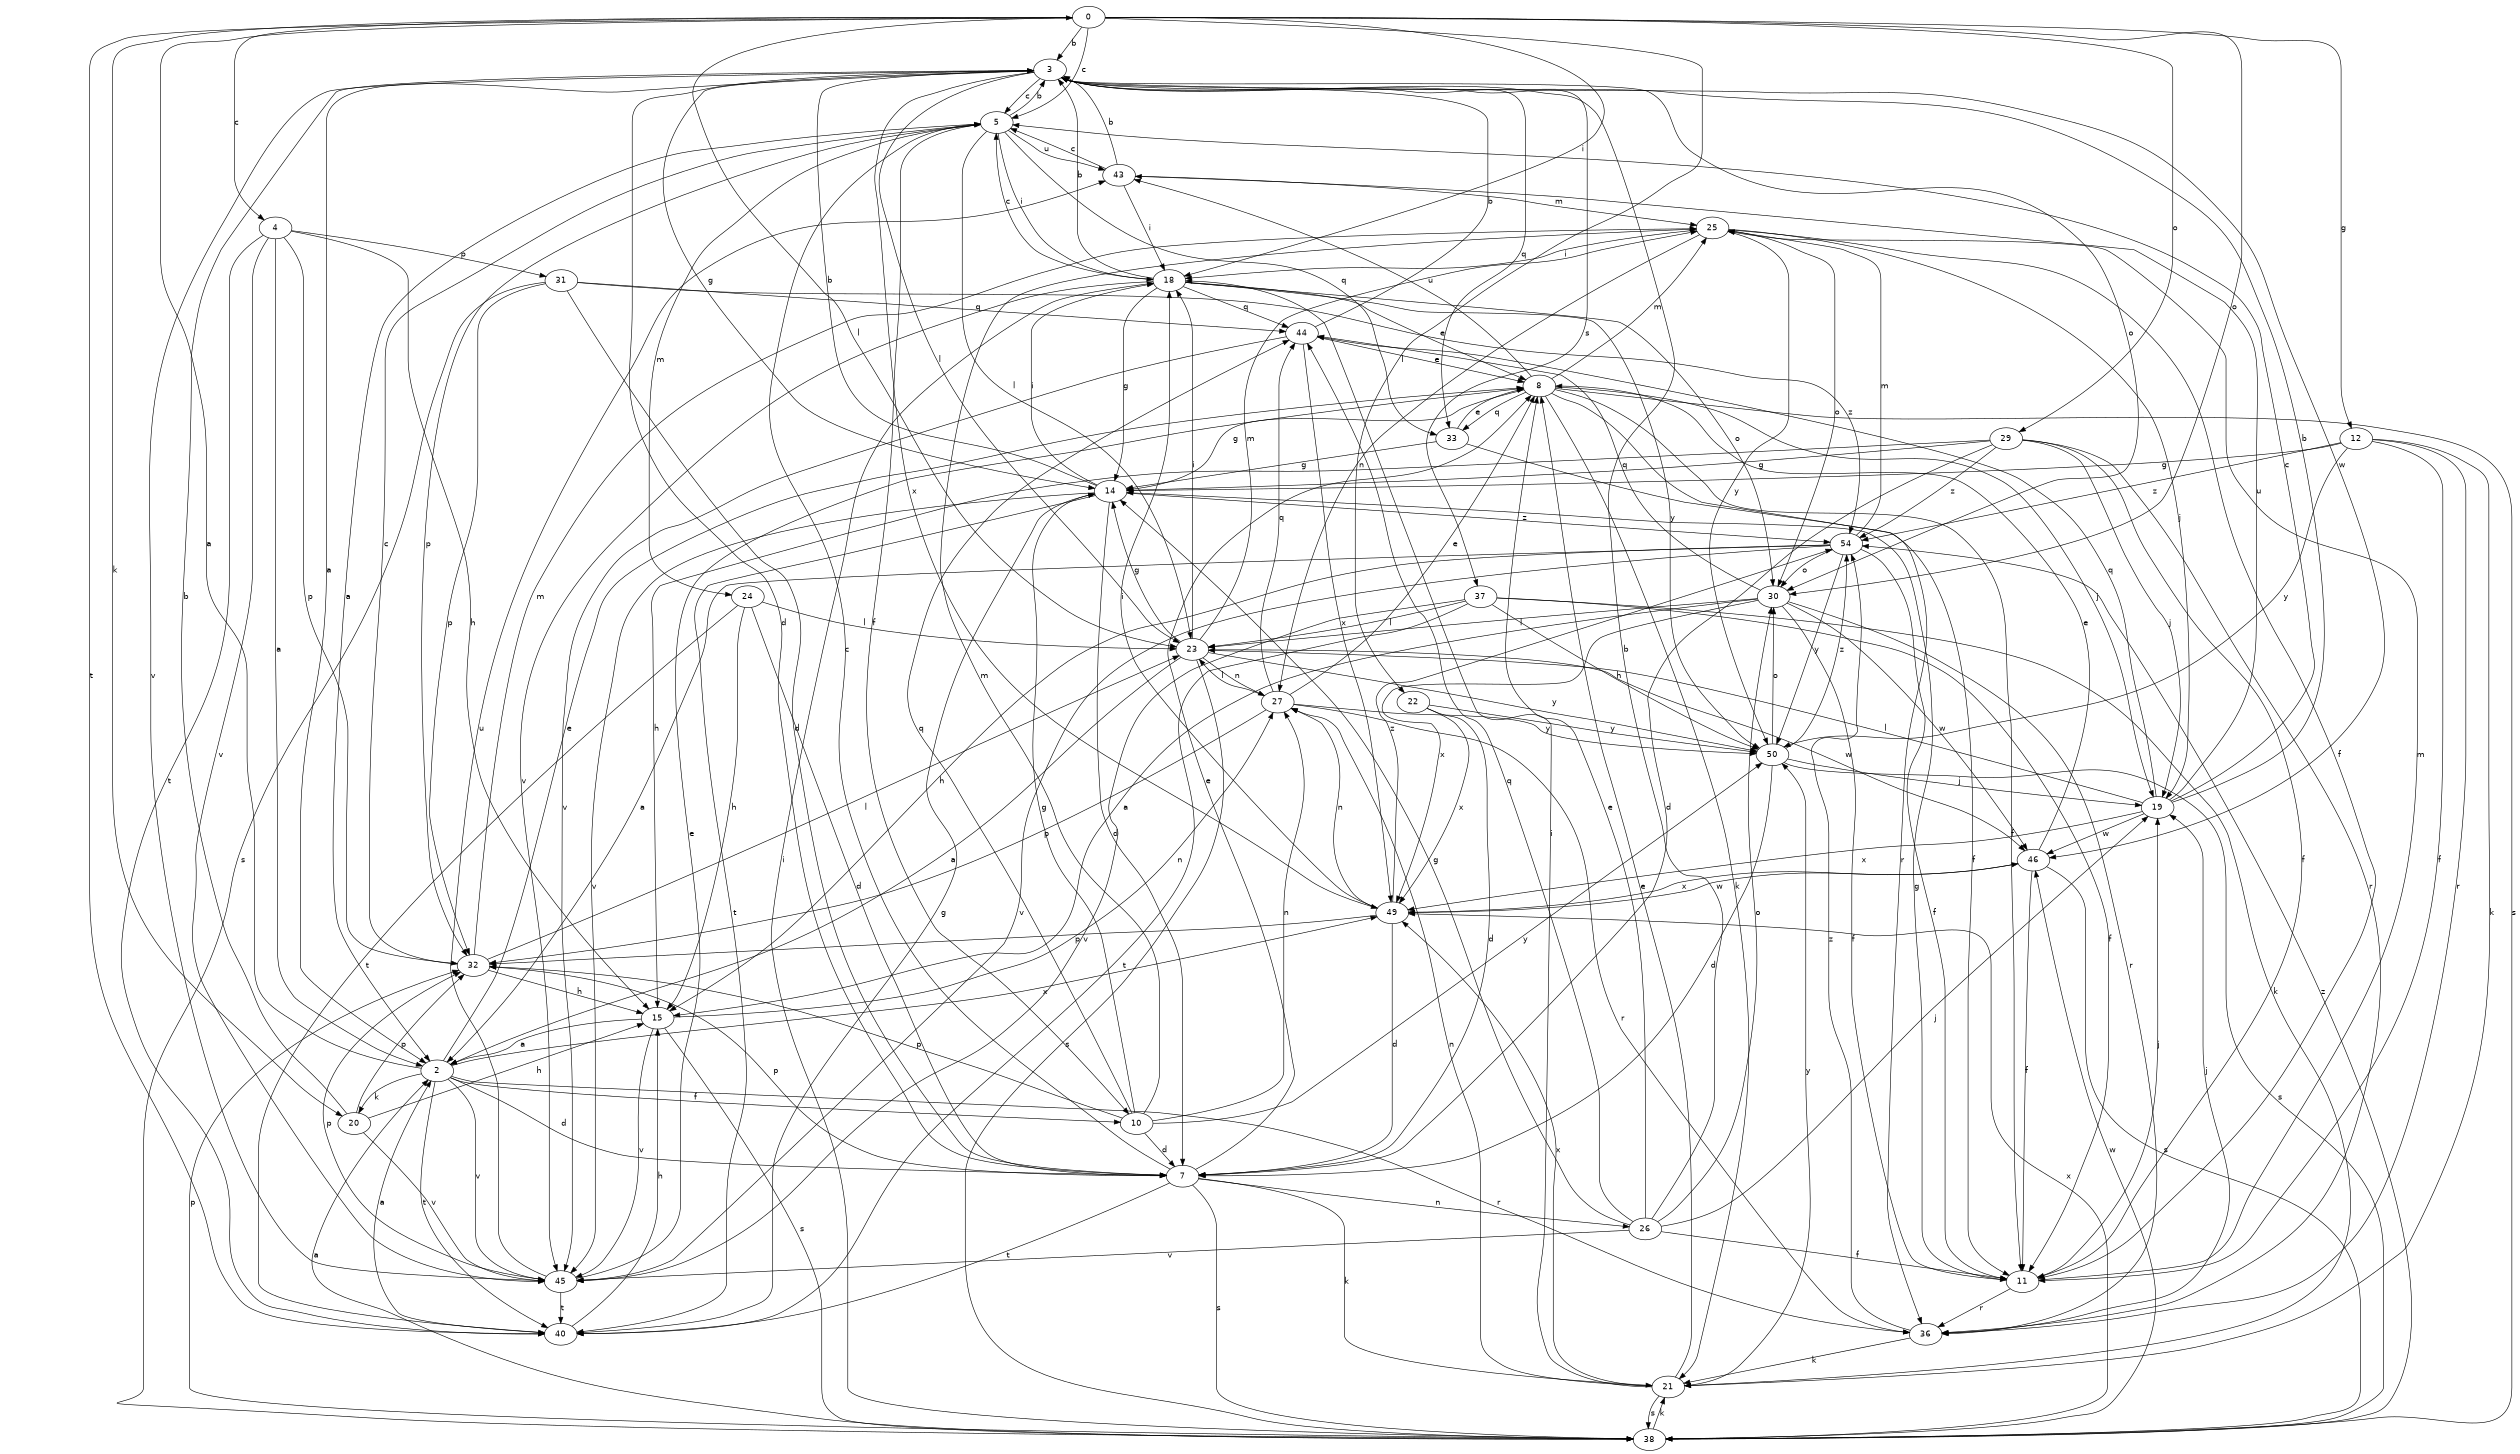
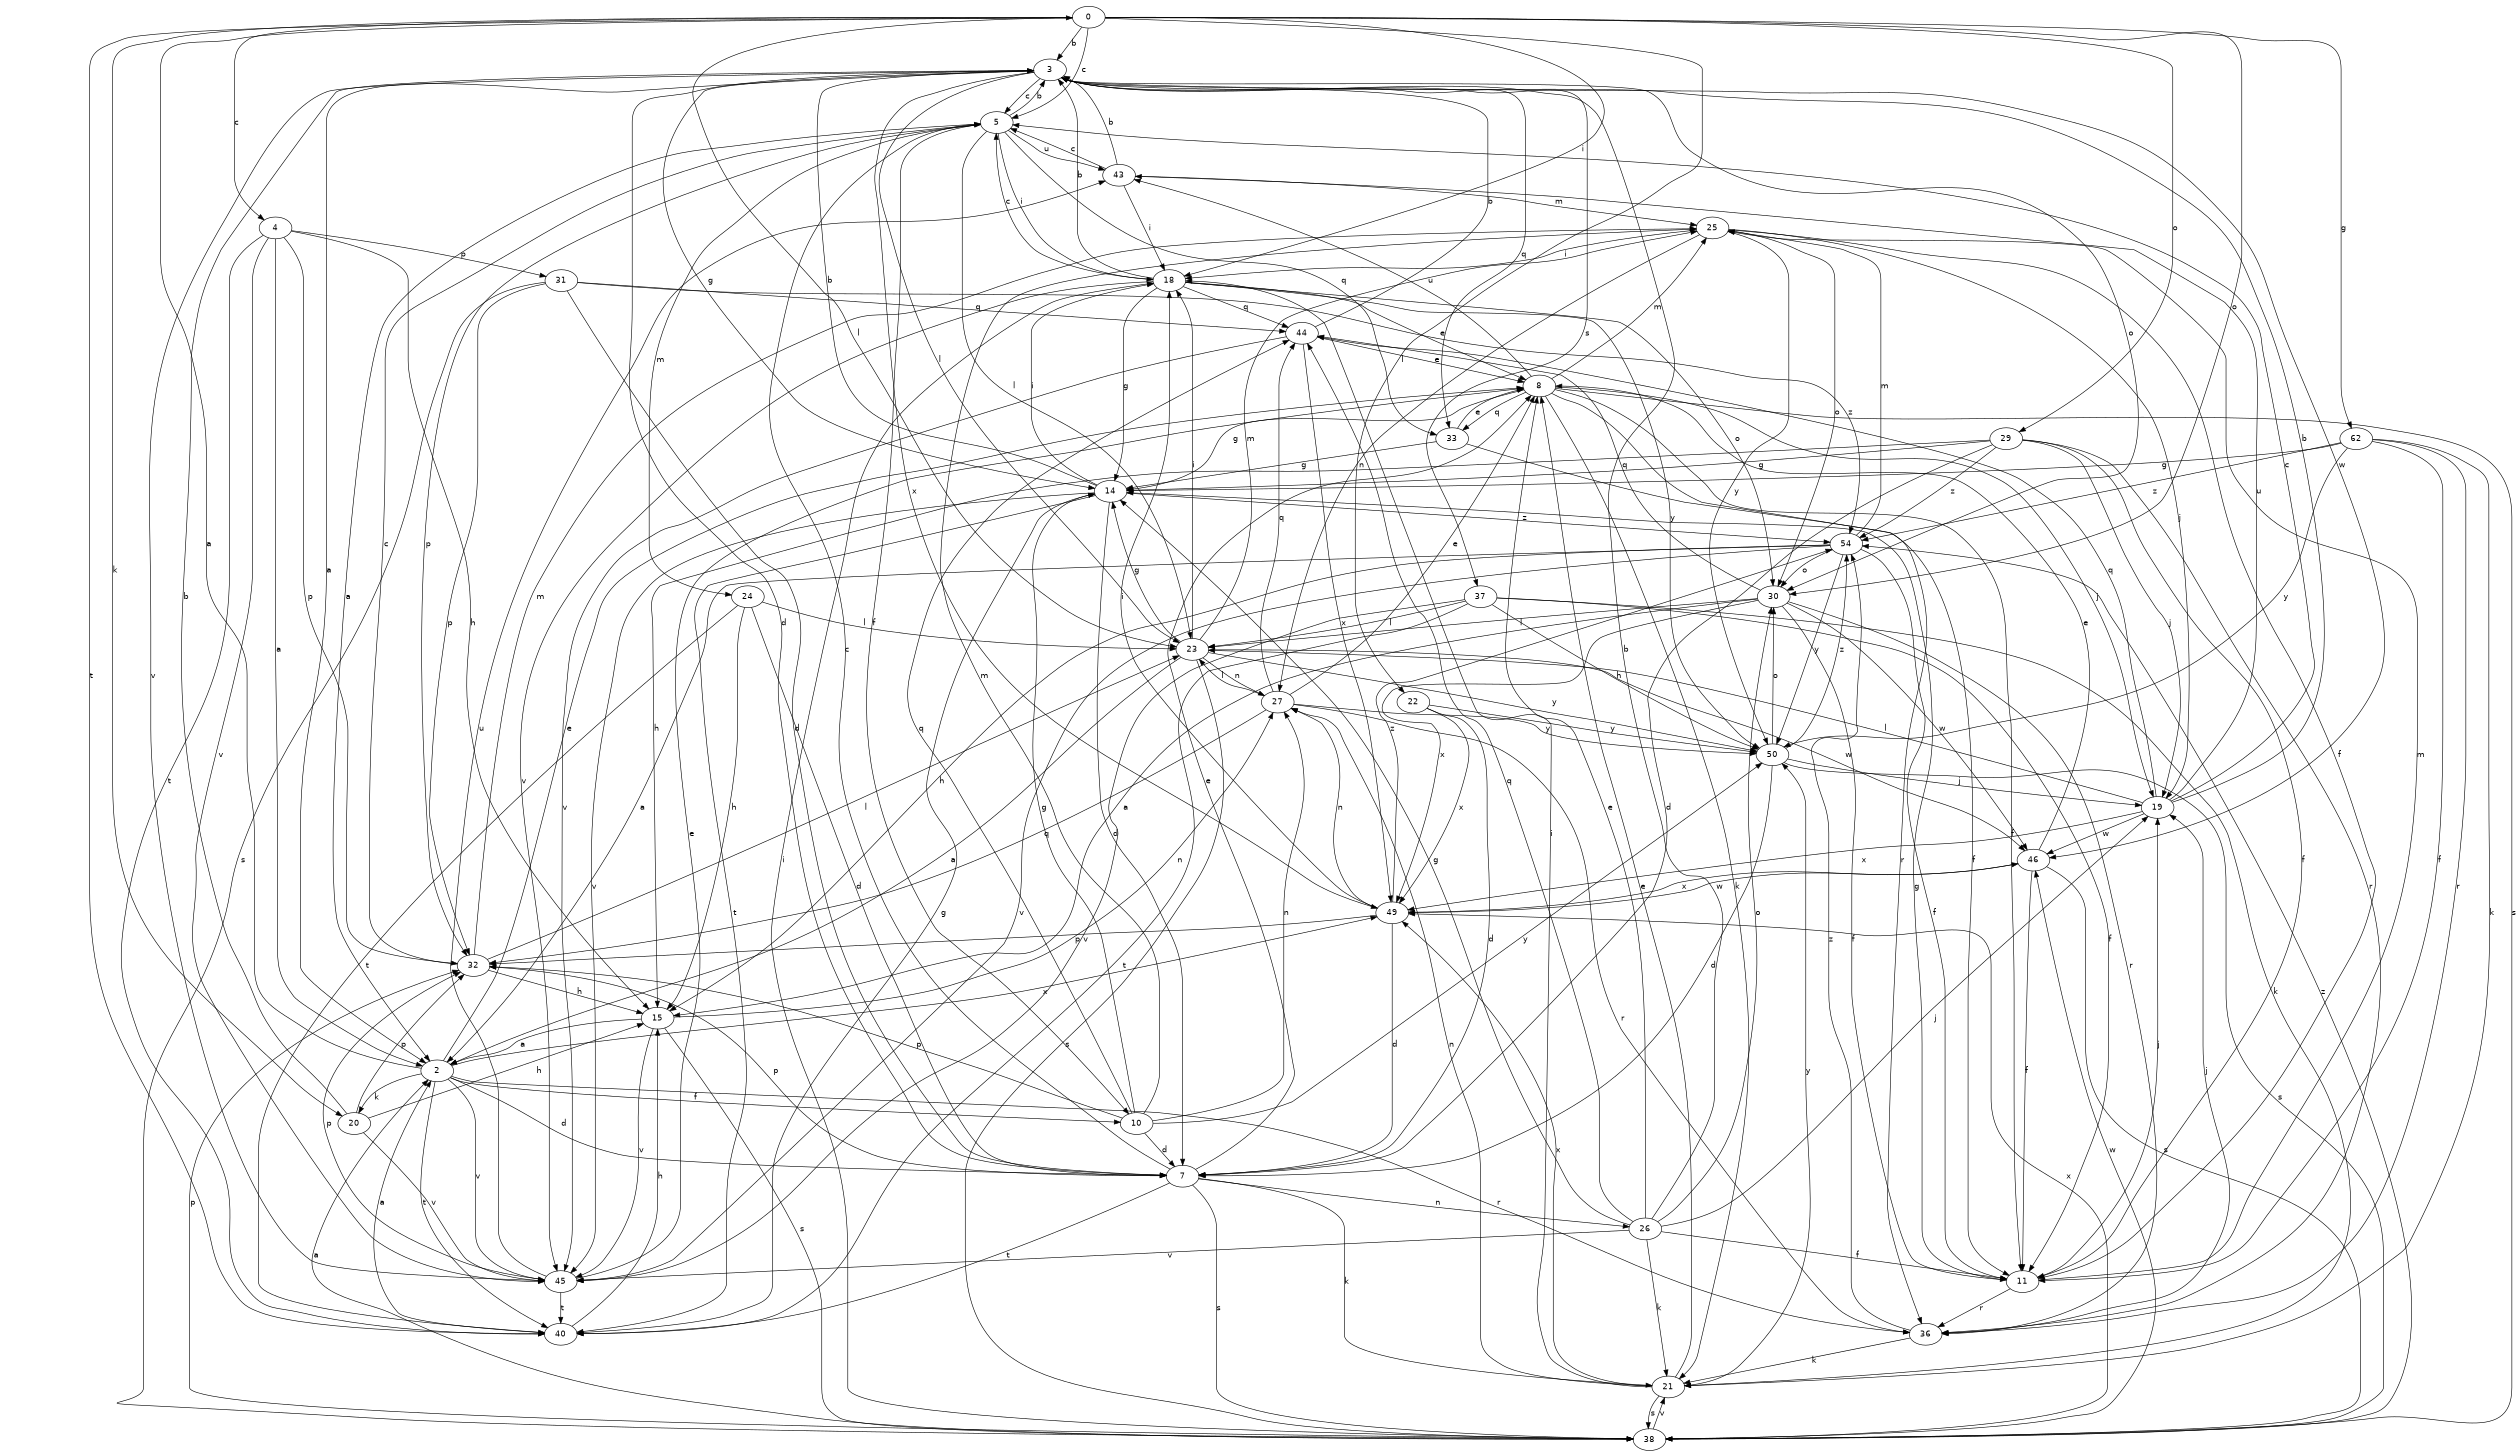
  strict digraph {
    fontname="DejaVu Sans"
    node [fontname="DejaVu Sans"]
    edge [fontname="DejaVu Sans"]
    0
    3
    4
    5
-   12
+   12 [label=62]
    18
    20
    22
    23
    29
    30
    40
    2
    7
    45
    49
    14
    33
    37
    46
    15
    31
    32
    10
    24
    43
    36
    21
    11
    50
    54
    8
    n33 [label=44]
    38
    25
    27
    19
    26
    0 -> 3 [label=b]
    0 -> 4 [label=c]
    0 -> 5 [label=c]
    0 -> 12 [label=g]
    0 -> 18 [label=i]
    0 -> 20 [label=k]
    0 -> 22 [label=l]
    0 -> 23 [label=l]
    0 -> 29 [label=o]
    0 -> 30 [label=o]
    0 -> 40 [label=t]
    3 -> 5 [label=c]
    3 -> 23 [label=l]
    3 -> 30 [label=o]
    3 -> 2 [label=a]
    3 -> 7 [label=d]
    3 -> 45 [label=v]
    3 -> 49 [label=x]
    3 -> 14 [label=g]
    3 -> 33 [label=q]
    3 -> 37 [label=s]
    3 -> 46 [label=w]
    4 -> 40 [label=t]
    4 -> 2 [label=a]
    4 -> 45 [label=v]
    4 -> 15 [label=h]
    4 -> 31 [label=p]
    4 -> 32 [label=p]
    5 -> 3 [label=b]
    5 -> 18 [label=i]
    5 -> 23 [label=l]
    5 -> 2 [label=a]
    5 -> 33 [label=q]
    5 -> 32 [label=p]
    5 -> 10 [label=f]
    5 -> 24 [label=m]
    5 -> 43 [label=u]
    12 -> 14 [label=g]
    12 -> 36 [label=r]
    12 -> 21 [label=k]
    12 -> 11 [label=f]
    12 -> 50 [label=y]
    12 -> 54 [label=z]
    18 -> 3 [label=b]
    18 -> 5 [label=c]
    18 -> 30 [label=o]
    18 -> 45 [label=v]
    18 -> 14 [label=g]
    18 -> 50 [label=y]
    18 -> 8 [label=e]
    18 -> n33 [label=q]
    20 -> 3 [label=b]
    20 -> 45 [label=v]
    20 -> 15 [label=h]
    20 -> 32 [label=p]
    22 -> 7 [label=d]
    22 -> 49 [label=x]
    22 -> 50 [label=y]
    23 -> 18 [label=i]
    23 -> 2 [label=a]
    23 -> 14 [label=g]
    23 -> 46 [label=w]
    23 -> 50 [label=y]
    23 -> 38 [label=s]
    23 -> 25 [label=m]
    23 -> 27 [label=n]
    29 -> 7 [label=d]
    29 -> 14 [label=g]
    29 -> 15 [label=h]
    29 -> 36 [label=r]
    29 -> 11 [label=f]
    29 -> 54 [label=z]
    29 -> 19 [label=j]
    30 -> 23 [label=l]
    30 -> 49 [label=x]
    30 -> 46 [label=w]
    30 -> 15 [label=a]
    30 -> 36 [label=r]
    30 -> 11 [label=f]
    30 -> n33 [label=q]
    40 -> 2 [label=a]
    40 -> 14 [label=g]
    40 -> 15 [label=h]
    2 -> 0 [label=a]
    2 -> 20 [label=k]
    2 -> 40 [label=t]
    2 -> 7 [label=d]
    2 -> 45 [label=v]
    2 -> 49 [label=x]
    2 -> 10 [label=f]
    2 -> 36 [label=r]
    2 -> 8 [label=e]
    7 -> 5 [label=c]
    7 -> 40 [label=t]
    7 -> 32 [label=p]
    7 -> 21 [label=k]
    7 -> 8 [label=e]
    7 -> 38 [label=s]
    7 -> 26 [label=n]
    45 -> 40 [label=t]
    45 -> 32 [label=p]
    45 -> 43 [label=u]
    45 -> 8 [label=e]
    49 -> 18 [label=i]
    49 -> 7 [label=d]
    49 -> 46 [label=w]
    49 -> 32 [label=p]
    49 -> 54 [label=z]
    49 -> 27 [label=n]
    14 -> 3 [label=b]
    14 -> 18 [label=i]
    14 -> 40 [label=t]
    14 -> 7 [label=d]
    14 -> 45 [label=v]
    14 -> 54 [label=z]
    33 -> 14 [label=g]
    33 -> 11 [label=f]
    33 -> 8 [label=e]
    37 -> 23 [label=l]
    37 -> 40 [label=t]
    37 -> 45 [label=v]
    37 -> 21 [label=k]
    37 -> 11 [label=f]
    37 -> 50 [label=h]
    46 -> 49 [label=x]
    46 -> 11 [label=f]
    46 -> 8 [label=e]
    46 -> 38 [label=s]
    15 -> 2 [label=a]
    15 -> 45 [label=v]
    15 -> 38 [label=s]
    15 -> 27 [label=n]
    31 -> 7 [label=d]
    31 -> 32 [label=p]
    31 -> 54 [label=z]
    31 -> n33 [label=q]
    31 -> 38 [label=s]
    32 -> 5 [label=c]
    32 -> 23 [label=l]
    32 -> 15 [label=h]
    32 -> 25 [label=m]
    10 -> 7 [label=d]
    10 -> 14 [label=g]
    10 -> 32 [label=p]
    10 -> 50 [label=y]
    10 -> n33 [label=q]
    10 -> 25 [label=m]
    10 -> 27 [label=n]
    24 -> 23 [label=l]
    24 -> 40 [label=t]
    24 -> 7 [label=d]
    24 -> 15 [label=h]
    43 -> 3 [label=b]
    43 -> 5 [label=c]
    43 -> 18 [label=i]
    43 -> 25 [label=m]
    36 -> 21 [label=k]
    36 -> 54 [label=z]
    36 -> 19 [label=j]
    21 -> 18 [label=i]
    21 -> 49 [label=x]
    21 -> 50 [label=y]
    21 -> 8 [label=e]
    21 -> 38 [label=s]
    21 -> 27 [label=n]
    11 -> 14 [label=g]
    11 -> 36 [label=r]
    11 -> 25 [label=m]
    11 -> 19 [label=j]
    50 -> 30 [label=o]
    50 -> 7 [label=d]
    50 -> 54 [label=z]
    50 -> 38 [label=s]
    50 -> 19 [label=j]
    54 -> 30 [label=o]
    54 -> 2 [label=a]
    54 -> 45 [label=v]
    54 -> 15 [label=h]
    54 -> 11 [label=f]
    54 -> 50 [label=y]
    54 -> 25 [label=m]
    8 -> 14 [label=g]
    8 -> 33 [label=q]
    8 -> 43 [label=u]
    8 -> 36 [label=r]
    8 -> 21 [label=k]
    8 -> 11 [label=f]
    8 -> 38 [label=s]
    8 -> 25 [label=m]
    8 -> 19 [label=j]
    n33 -> 3 [label=b]
    n33 -> 45 [label=v]
    n33 -> 49 [label=x]
    n33 -> 8 [label=e]
    38 -> 18 [label=i]
    38 -> 2 [label=a]
    38 -> 49 [label=x]
    38 -> 46 [label=w]
    38 -> 32 [label=p]
-   38 -> 21 [label=k]
+   38 -> 21 [label=v]
    38 -> 54 [label=z]
    25 -> 18 [label=i]
    25 -> 30 [label=o]
    25 -> 11 [label=f]
    25 -> 50 [label=y]
    25 -> 27 [label=n]
    25 -> 19 [label=j]
    27 -> 23 [label=l]
-   27 -> 32 [label=p]
+   27 -> 32 [label=q]
    27 -> 36 [label=r]
    27 -> 50 [label=y]
    27 -> 8 [label=e]
    27 -> n33 [label=q]
    19 -> 3 [label=b]
    19 -> 5 [label=c]
    19 -> 23 [label=l]
    19 -> 49 [label=x]
    19 -> 46 [label=w]
    19 -> 43 [label=u]
    19 -> n33 [label=q]
    26 -> 3 [label=b]
    26 -> 30 [label=o]
    26 -> 45 [label=v]
    26 -> 14 [label=g]
+   26 -> 21 [label=k]
    26 -> 11 [label=f]
    26 -> 8 [label=e]
    26 -> n33 [label=q]
    26 -> 19 [label=j]
  }
